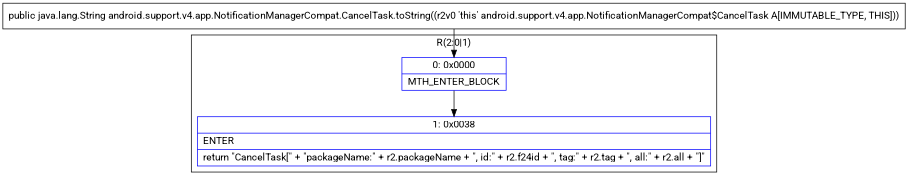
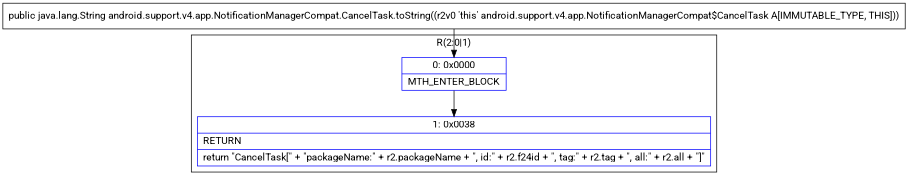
  digraph {
    fontname=Roboto
    node [color=blue shape=record fontname=Roboto]
    edge [fontname=Roboto]
    n1 [label="{0\:\ 0x0000|MTH_ENTER_BLOCK\l}"]
-   n2 [label="{1\:\ 0x0038|ENTER\l|return \"CancelTask[\" + \"packageName:\" + r2.packageName + \", id:\" + r2.f24id + \", tag:\" + r2.tag + \", all:\" + r2.all + \"]\"\l}"]
+   n2 [label="{1\:\ 0x0038|RETURN\l|return \"CancelTask[\" + \"packageName:\" + r2.packageName + \", id:\" + r2.f24id + \", tag:\" + r2.tag + \", all:\" + r2.all + \"]\"\l}"]
    n3 [label="{public java.lang.String android.support.v4.app.NotificationManagerCompat.CancelTask.toString((r2v0 'this' android.support.v4.app.NotificationManagerCompat$CancelTask A[IMMUTABLE_TYPE, THIS])) }" color=""]
    subgraph cluster_1 {
      label="R(2:0|1)"
      n1
      n2
    }
    n1 -> n2
    n3 -> n1
  }
